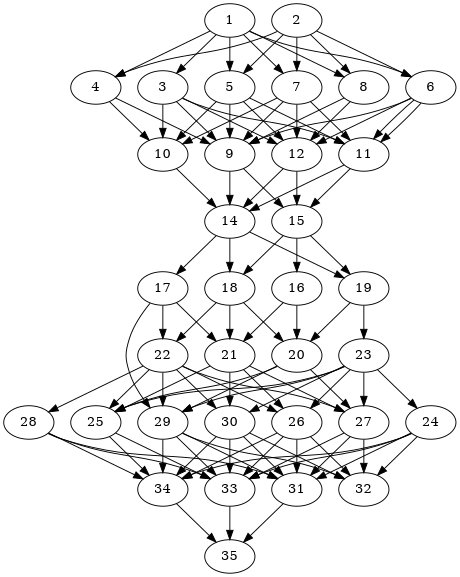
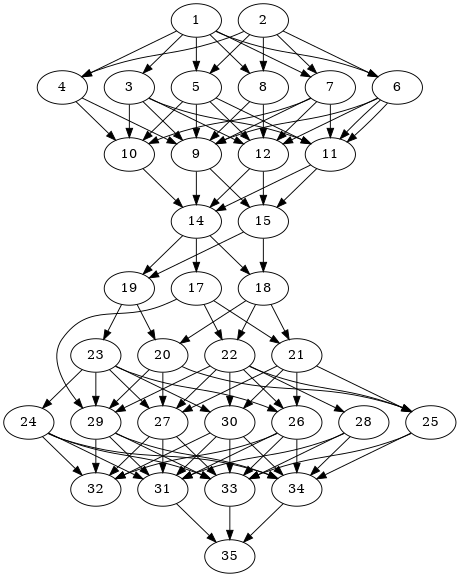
  digraph {
    node [alpha=0.10]
    1 [alpha=0.20 expect_size=23183360]
    3 [alpha=0.15 expect_size=7743488]
    4 [alpha=0.18 expect_size=26999808]
    5 [expect_size=46081024]
    6 [expect_size=31587328]
    7 [alpha=0.12 expect_size=42733568]
    8 [expect_size=35825664]
    9 [alpha=0.17 expect_size=18782208]
    10 [alpha=0.04 expect_size=38066176]
    11 [alpha=0.14 expect_size=26139648]
    12 [alpha=0.19 expect_size=25955328]
    14 [alpha=0.05 expect_size=22089728]
    15 [alpha=0.09 expect_size=17954816]
    2 [alpha=0.03 expect_size=47647744]
    17 [alpha=0.19 expect_size=17624064]
    18 [alpha=0.14 expect_size=45147136]
    19 [alpha=0.11 expect_size=20740096]
-   16 [alpha=0.04 expect_size=40823808]
    21 [alpha=0.11 expect_size=22159360]
    22 [alpha=0.12 expect_size=7191552]
    29 [alpha=0.17 expect_size=15646720]
    20 [alpha=0.07 expect_size=12677120]
    23 [alpha=0.15 expect_size=51217408]
    25 [alpha=0.16 expect_size=46265344]
    27 [alpha=0.13 expect_size=30523392]
    26 [alpha=0.17 expect_size=20063232]
    30 [alpha=0.06 expect_size=42164224]
    28 [alpha=0.02 expect_size=28659712]
    24 [alpha=0.07 expect_size=34438144]
    33 [alpha=0.08 expect_size=19994624]
    34 [alpha=0.14 expect_size=8494080]
    31 [alpha=0.04 expect_size=12097536]
    32 [expect_size=37758976]
    35 [alpha=0.05 expect_size=25013248]
    1 -> 3
    1 -> 4
    1 -> 5
    1 -> 6
    1 -> 7
    1 -> 8
    3 -> 9
    3 -> 10
    3 -> 11
    3 -> 12
    4 -> 9
    4 -> 10
    5 -> 9
    5 -> 10
    5 -> 11
    5 -> 12
    6 -> 9
    6 -> 11
    6 -> 11
    6 -> 12
    7 -> 9
    7 -> 10
    7 -> 11
    7 -> 12
    8 -> 9
    8 -> 12
    9 -> 14
    9 -> 15
    10 -> 14
    11 -> 14
    11 -> 15
    12 -> 14
    12 -> 15
    14 -> 17
    14 -> 18
    14 -> 19
    15 -> 18
    15 -> 19
-   15 -> 16
    2 -> 4
    2 -> 5
    2 -> 6
    2 -> 7
    2 -> 8
    17 -> 21
    17 -> 22
    17 -> 29
    18 -> 21
    18 -> 22
    18 -> 20
    19 -> 20
    19 -> 23
-   16 -> 21
-   16 -> 20
    21 -> 25
    21 -> 27
    21 -> 26
    21 -> 30
    22 -> 29
    22 -> 25
    22 -> 27
    22 -> 26
    22 -> 30
    22 -> 28
    29 -> 33
    29 -> 34
    29 -> 31
    29 -> 32
    20 -> 29
    20 -> 25
    20 -> 27
    23 -> 29
-   23 -> 25
    23 -> 27
    23 -> 26
    23 -> 30
    23 -> 24
    25 -> 33
    25 -> 34
    27 -> 33
    27 -> 31
    27 -> 32
    26 -> 33
    26 -> 34
    26 -> 31
    26 -> 32
    30 -> 33
    30 -> 34
    30 -> 31
    30 -> 32
    28 -> 33
    28 -> 34
    28 -> 31
    24 -> 33
    24 -> 34
    24 -> 31
    24 -> 32
    33 -> 35
    34 -> 35
    31 -> 35
  }
